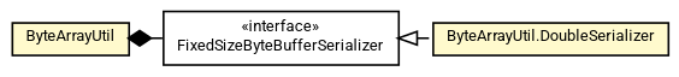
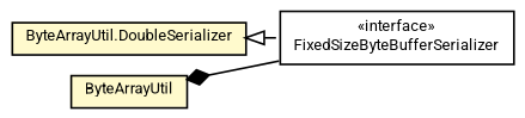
  digraph {
    nodesep=0.15
    rankdir=LR
    ranksep=0.25
    node [fontcolor=black fontname=Roboto fontsize=8 margin=0 shape=plaintext]
    edge [color=black dir=back fontname=Roboto fontsize=7 labelfontname=Roboto labelfontsize=7]
    n1 [height=0 label=<<table title="de.lmu.ifi.dbs.elki.utilities.io.FixedSizeByteBufferSerializer" border="0" cellborder="1" cellspacing="0" cellpadding="2" href="FixedSizeByteBufferSerializer.html" target="_parent"> 		<tr><td><table border="0" cellspacing="0" cellpadding="1"> 		<tr><td align="center" balign="center"> &#171;interface&#187; </td></tr> 		<tr><td align="center" balign="center"> <font face="Roboto">FixedSizeByteBufferSerializer</font> </td></tr> 		</table></td></tr> 		</table>> width=0]
    n2 [height=0 label=<<table title="de.lmu.ifi.dbs.elki.utilities.io.ByteArrayUtil.DoubleSerializer" border="0" cellborder="1" cellspacing="0" cellpadding="2" bgcolor="lemonChiffon" href="ByteArrayUtil.DoubleSerializer.html" target="_parent"> 		<tr><td><table border="0" cellspacing="0" cellpadding="1"> 		<tr><td align="center" balign="center"> <font face="Roboto">ByteArrayUtil.DoubleSerializer</font> </td></tr> 		</table></td></tr> 		</table>> width=0]
    n3 [height=0 label=<<table title="de.lmu.ifi.dbs.elki.utilities.io.ByteArrayUtil" border="0" cellborder="1" cellspacing="0" cellpadding="2" bgcolor="LemonChiffon" href="ByteArrayUtil.html" target="_parent"> 		<tr><td><table border="0" cellspacing="0" cellpadding="1"> 		<tr><td align="center" balign="center"> <font face="Roboto">ByteArrayUtil</font> </td></tr> 		</table></td></tr> 		</table>> width=0]
-   n1 -> n2 [arrowtail=empty style=dashed weight=9]
+   n2 -> n1 [arrowtail=empty style=dashed weight=9]
    n3 -> n1 [arrowhead=none arrowtail=diamond weight=6]
  }
